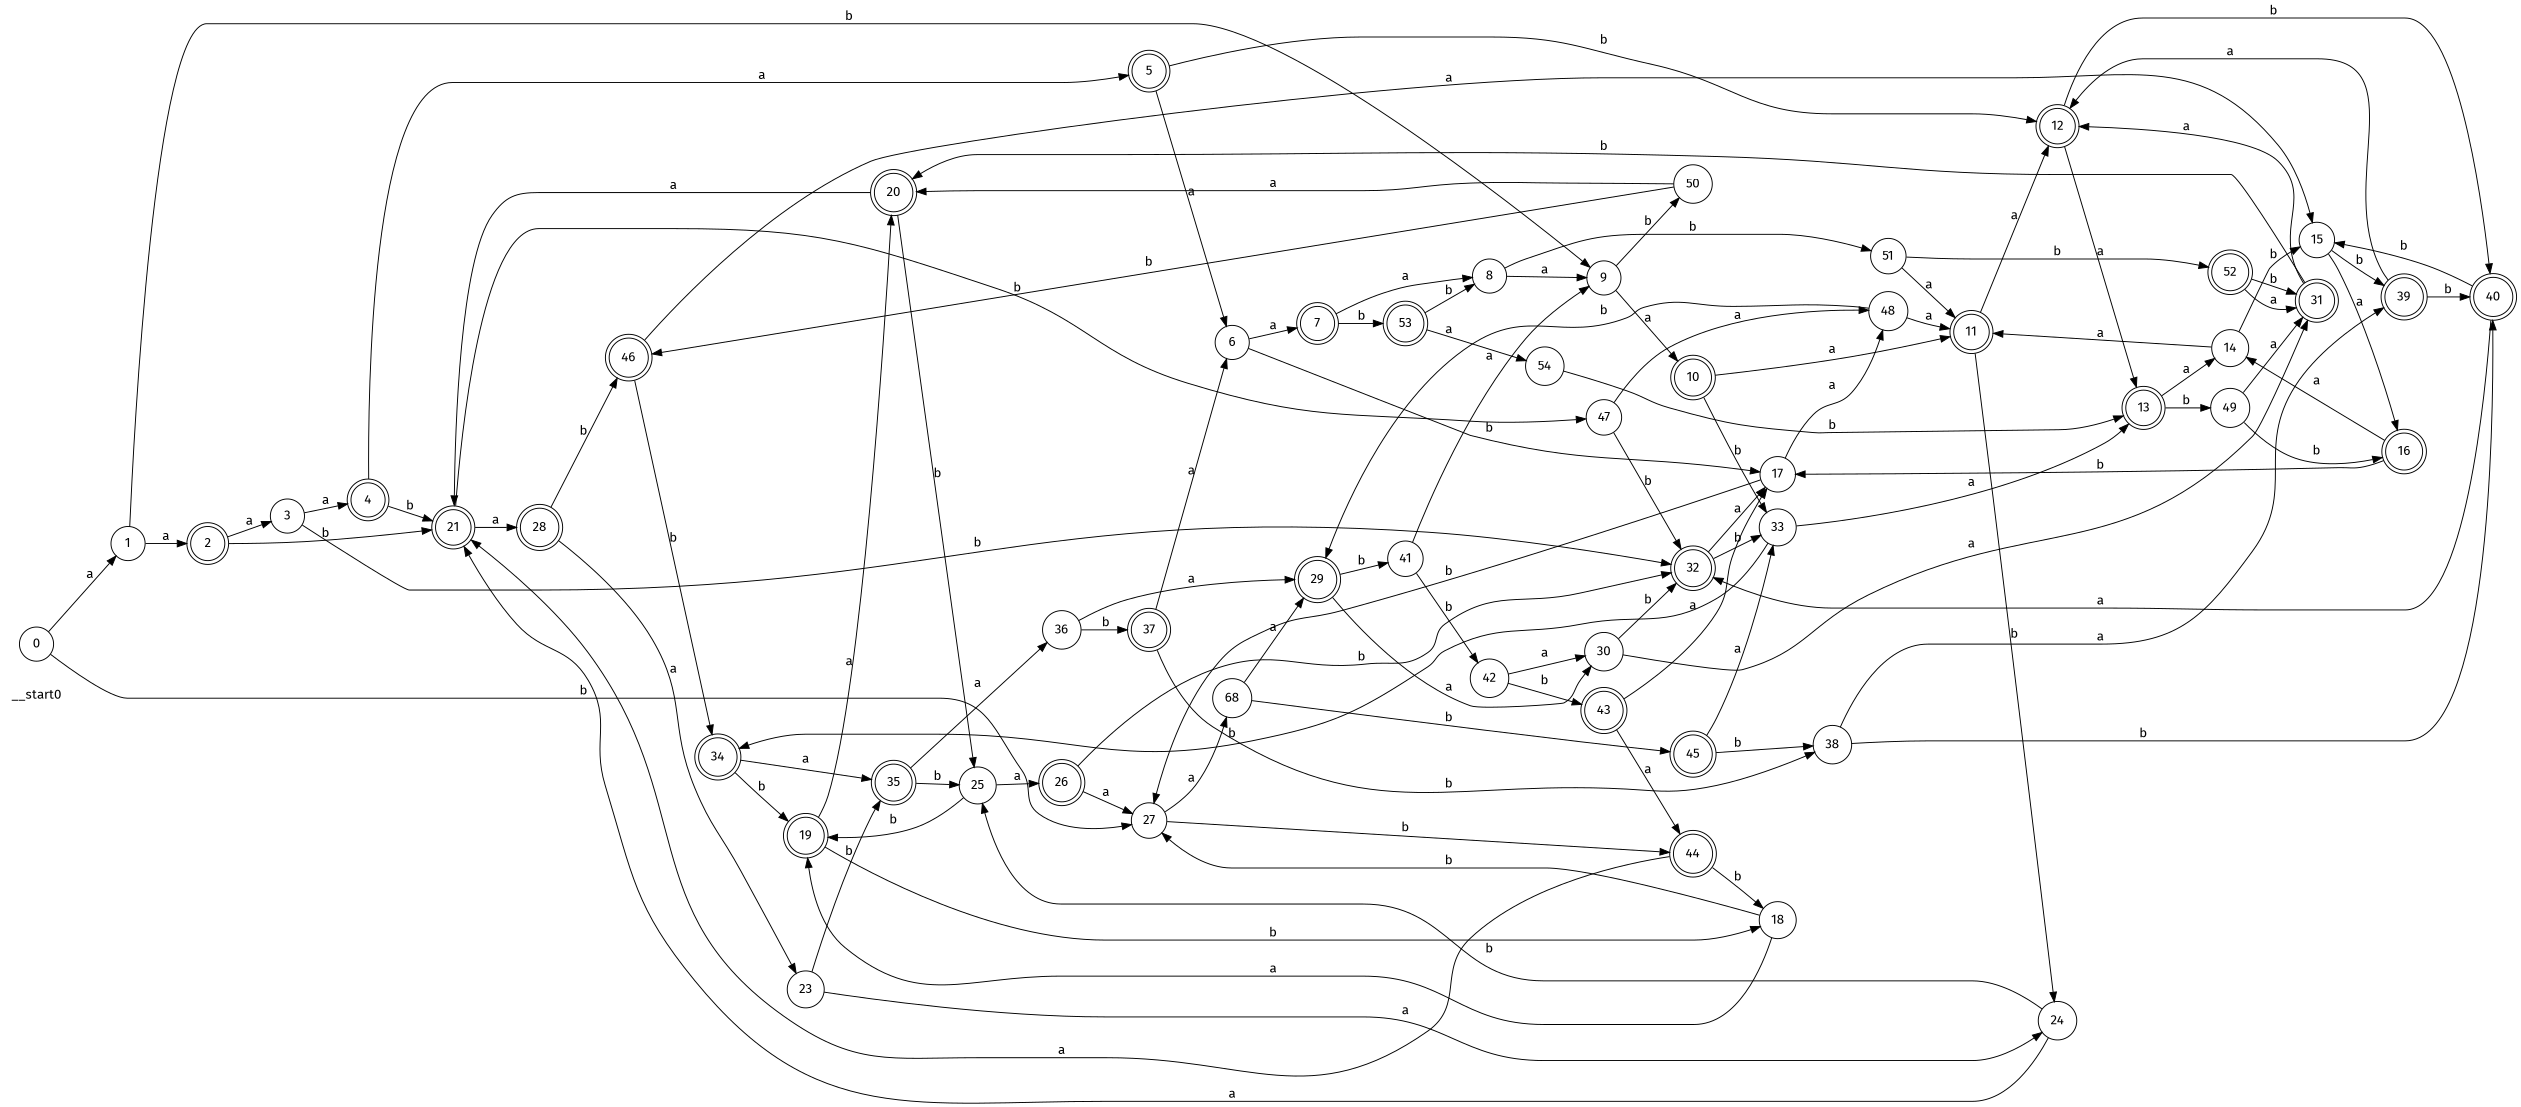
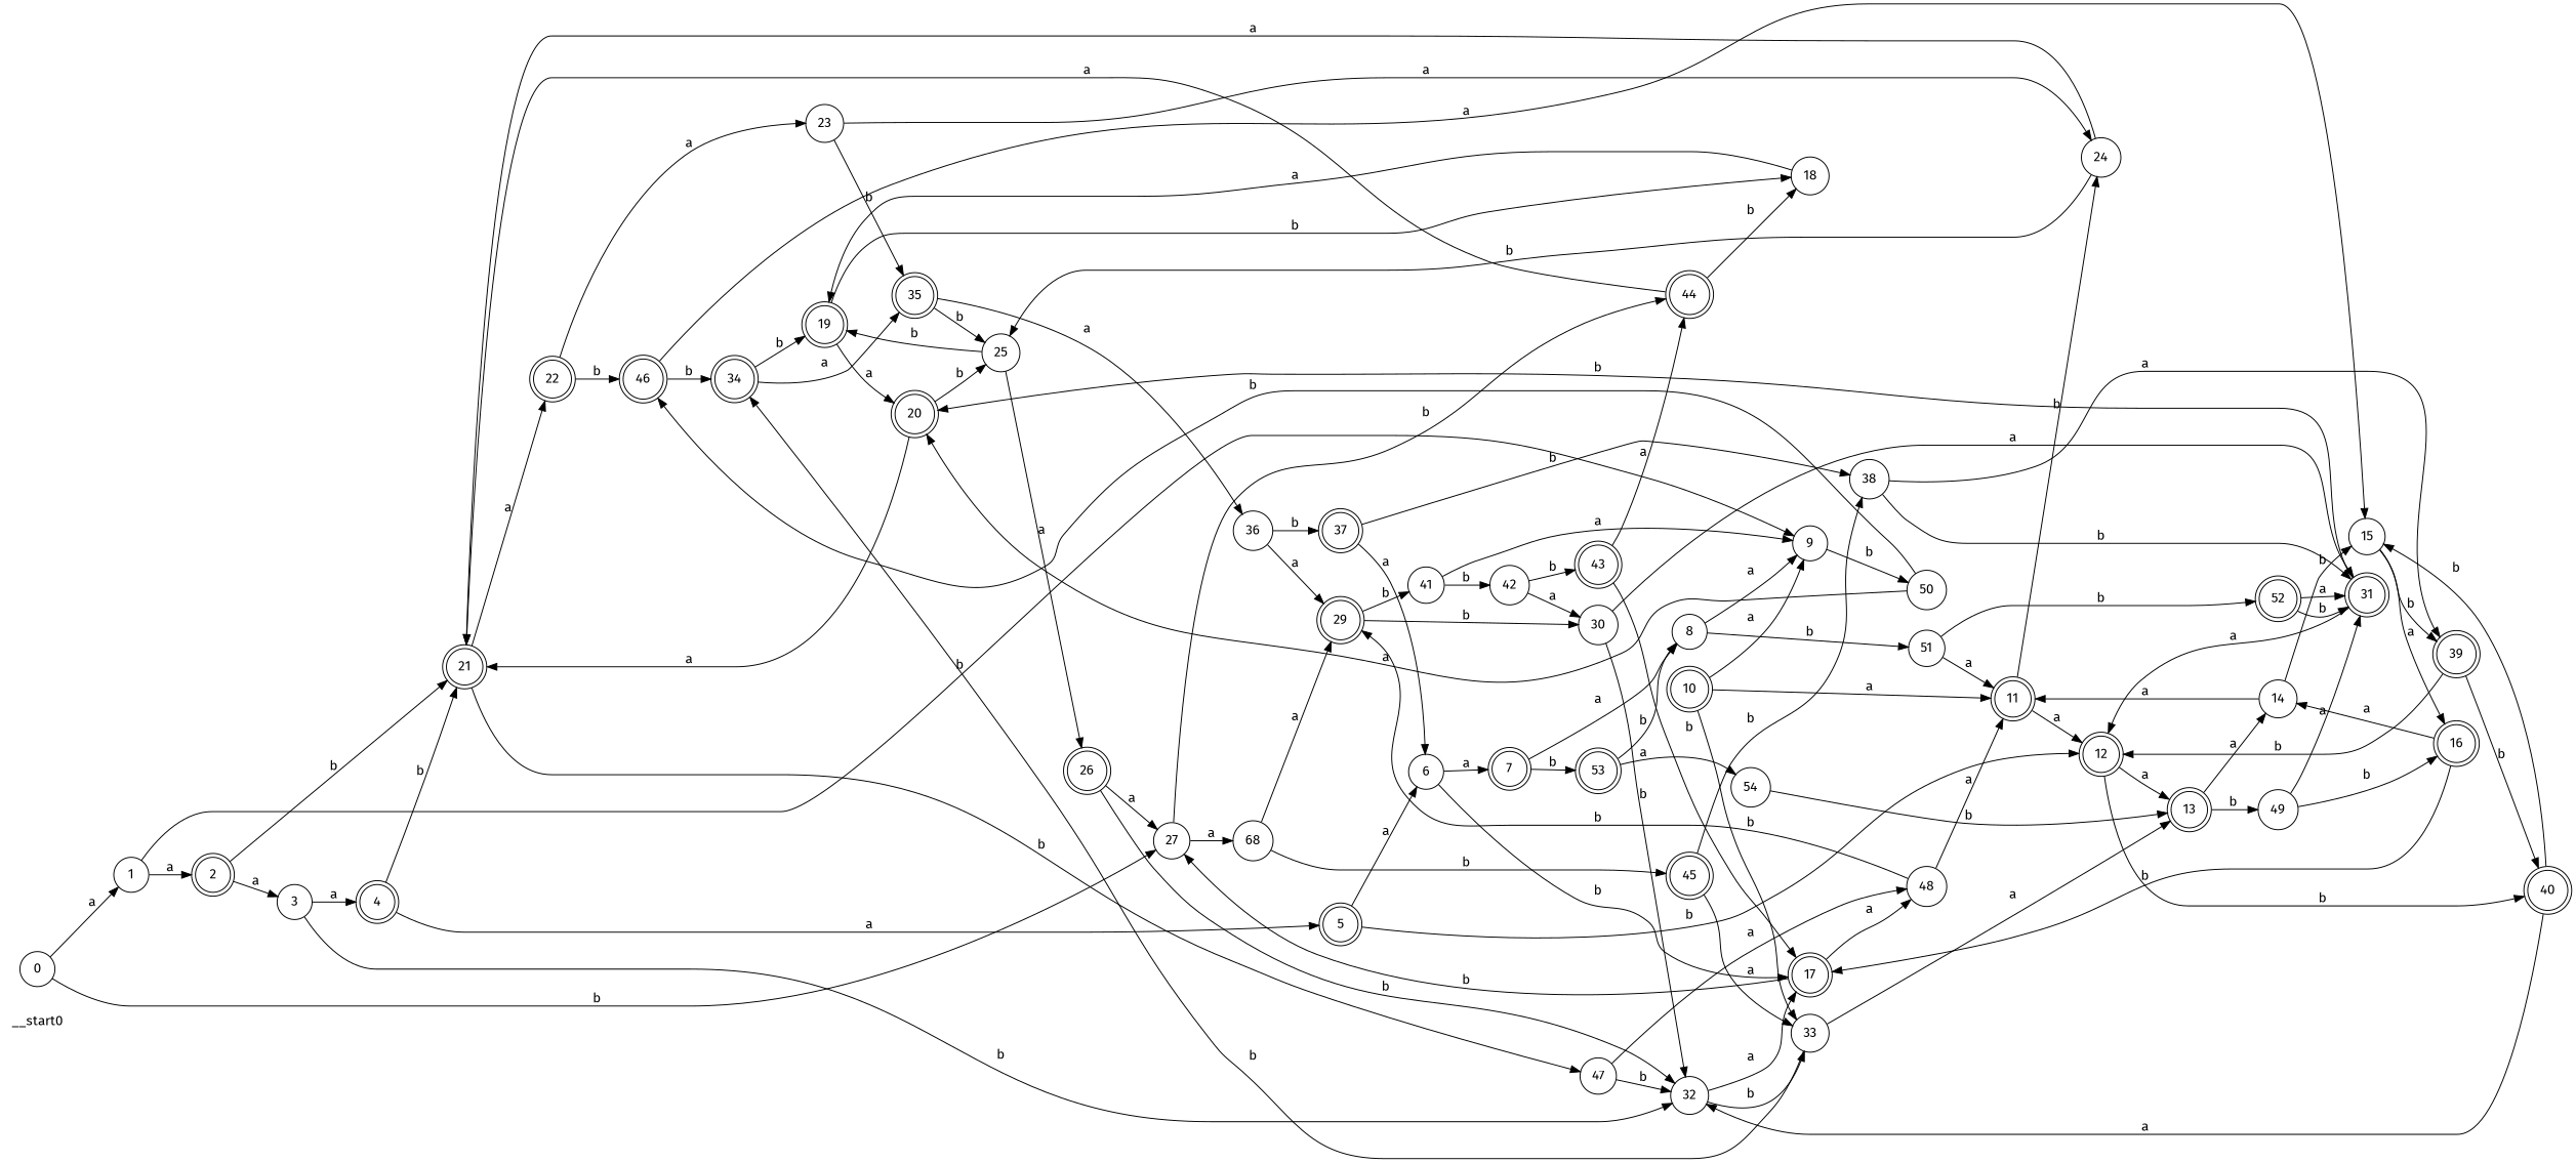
  digraph {
    fontname="Fira Sans"
    rankdir=LR
    node [fontname="Fira Sans" shape=circle color=black fillcolor=white style=filled]
    edge [fontname="Fira Sans"]
    __start0 [shape=none color="" fillcolor="" style=""]
    n2 [label=0]
    n3 [label=1]
    n4 [label=27]
    n5 [label=2 shape=doublecircle style="rounded,filled"]
    n6 [label=9]
    n7 [label=68]
    n8 [label=44 shape=doublecircle style="rounded,filled"]
    n9 [label=3]
    n10 [label=21 shape=doublecircle style="rounded,filled"]
    n11 [label=10 shape=doublecircle style="rounded,filled"]
    n12 [label=50]
    n13 [label=4 shape=doublecircle style="rounded,filled"]
-   n14 [label=32 shape=doublecircle]
-   n15 [label=28 shape=doublecircle style="rounded,filled"]
+   n14 [label=32]
+   n15 [label=22 shape=doublecircle style="rounded,filled"]
    n16 [label=47]
    n17 [label=5 shape=doublecircle style="rounded,filled"]
-   n18 [label=17]
+   n18 [label=17 shape=doublecircle]
    n19 [label=33]
    n20 [label=6]
    n21 [label=12 shape=doublecircle style="rounded,filled"]
    n22 [label=7 shape=doublecircle style="rounded,filled"]
    n23 [label=13 shape=doublecircle style="rounded,filled"]
    n24 [label=40 shape=doublecircle style="rounded,filled"]
    n25 [label=8]
    n26 [label=53 shape=doublecircle style="rounded,filled"]
    n27 [label=48]
    n28 [label=51]
    n29 [label=54]
    n30 [label=11 shape=doublecircle style="rounded,filled"]
    n31 [label=52 shape=doublecircle style="rounded,filled"]
    n32 [label=20 shape=doublecircle style="rounded,filled"]
    n33 [label=46 shape=doublecircle style="rounded,filled"]
    n34 [label=24]
    n35 [label=34 shape=doublecircle style="rounded,filled"]
    n36 [label=25]
    n37 [label=14]
    n38 [label=49]
    n39 [label=15]
    n40 [label=16 shape=doublecircle style="rounded,filled"]
    n41 [label=31 shape=doublecircle style="rounded,filled"]
    n42 [label=39 shape=doublecircle style="rounded,filled"]
    n43 [label=18]
    n44 [label=19 shape=doublecircle style="rounded,filled"]
    n45 [label=26 shape=doublecircle style="rounded,filled"]
    n46 [label=23]
    n47 [label=35 shape=doublecircle style="rounded,filled"]
    n48 [label=36]
    n49 [label=29 shape=doublecircle style="rounded,filled"]
    n50 [label=45 shape=doublecircle style="rounded,filled"]
    n51 [label=30]
    n52 [label=41]
    n53 [label=38]
    n54 [label=42]
    n55 [label=37 shape=doublecircle style="rounded,filled"]
    n56 [label=43 shape=doublecircle style="rounded,filled"]
    n2 -> n3 [label=a]
    n2 -> n4 [label=b]
    n3 -> n5 [label=a]
    n3 -> n6 [label=b]
    n4 -> n7 [label=a]
    n4 -> n8 [label=b]
    n5 -> n9 [label=a]
    n5 -> n10 [label=b]
-   n6 -> n11 [label=a]
+   n11 -> n6 [label=a]
    n6 -> n12 [label=b]
    n7 -> n49 [label=a]
    n7 -> n50 [label=b]
    n8 -> n10 [label=a]
    n8 -> n43 [label=b]
    n9 -> n13 [label=a]
    n9 -> n14 [label=b]
    n10 -> n15 [label=a]
    n10 -> n16 [label=b]
    n11 -> n19 [label=b]
    n11 -> n30 [label=a]
    n12 -> n32 [label=a]
    n12 -> n33 [label=b]
    n13 -> n10 [label=b]
    n13 -> n17 [label=a]
    n14 -> n18 [label=a]
    n14 -> n19 [label=b]
    n15 -> n33 [label=b]
    n15 -> n46 [label=a]
    n16 -> n14 [label=b]
    n16 -> n27 [label=a]
    n17 -> n20 [label=a]
    n17 -> n21 [label=b]
    n18 -> n4 [label=b]
    n18 -> n27 [label=a]
    n19 -> n23 [label=a]
    n19 -> n35 [label=b]
    n20 -> n18 [label=b]
    n20 -> n22 [label=a]
    n21 -> n23 [label=a]
    n21 -> n24 [label=b]
    n22 -> n25 [label=a]
    n22 -> n26 [label=b]
    n23 -> n37 [label=a]
    n23 -> n38 [label=b]
    n24 -> n14 [label=a]
    n24 -> n39 [label=b]
    n25 -> n6 [label=a]
    n25 -> n28 [label=b]
    n26 -> n25 [label=b]
    n26 -> n29 [label=a]
    n27 -> n30 [label=a]
    n27 -> n49 [label=b]
    n28 -> n30 [label=a]
    n28 -> n31 [label=b]
    n29 -> n23 [label=b]
    n30 -> n21 [label=a]
    n30 -> n34 [label=b]
    n31 -> n41 [label=a]
    n31 -> n41 [label=b]
    n32 -> n10 [label=a]
    n32 -> n36 [label=b]
    n33 -> n35 [label=b]
    n33 -> n39 [label=a]
    n34 -> n10 [label=a]
    n34 -> n36 [label=b]
    n35 -> n44 [label=b]
    n35 -> n47 [label=a]
    n36 -> n44 [label=b]
    n36 -> n45 [label=a]
    n37 -> n30 [label=a]
    n37 -> n39 [label=b]
    n38 -> n40 [label=b]
    n38 -> n41 [label=a]
    n39 -> n40 [label=a]
    n39 -> n42 [label=b]
    n40 -> n18 [label=b]
    n40 -> n37 [label=a]
    n41 -> n21 [label=a]
    n41 -> n32 [label=b]
-   n42 -> n21 [label=a]
+   n42 -> n21 [label=b]
    n42 -> n24 [label=b]
-   n43 -> n4 [label=b]
    n43 -> n44 [label=a]
    n44 -> n32 [label=a]
    n44 -> n43 [label=b]
    n45 -> n4 [label=a]
    n45 -> n14 [label=b]
    n46 -> n34 [label=a]
    n46 -> n47 [label=b]
    n47 -> n36 [label=b]
    n47 -> n48 [label=a]
    n48 -> n49 [label=a]
    n48 -> n55 [label=b]
-   n49 -> n51 [label=a]
+   n49 -> n51 [label=b]
    n49 -> n52 [label=b]
    n50 -> n19 [label=a]
    n50 -> n53 [label=b]
    n51 -> n14 [label=b]
    n51 -> n41 [label=a]
    n52 -> n6 [label=a]
    n52 -> n54 [label=b]
-   n53 -> n24 [label=b]
+   n53 -> n41 [label=b]
    n53 -> n42 [label=a]
    n54 -> n51 [label=a]
    n54 -> n56 [label=b]
    n55 -> n20 [label=a]
    n55 -> n53 [label=b]
    n56 -> n8 [label=a]
-   n56 -> n18 [label=a]
+   n56 -> n18 [label=b]
  }
